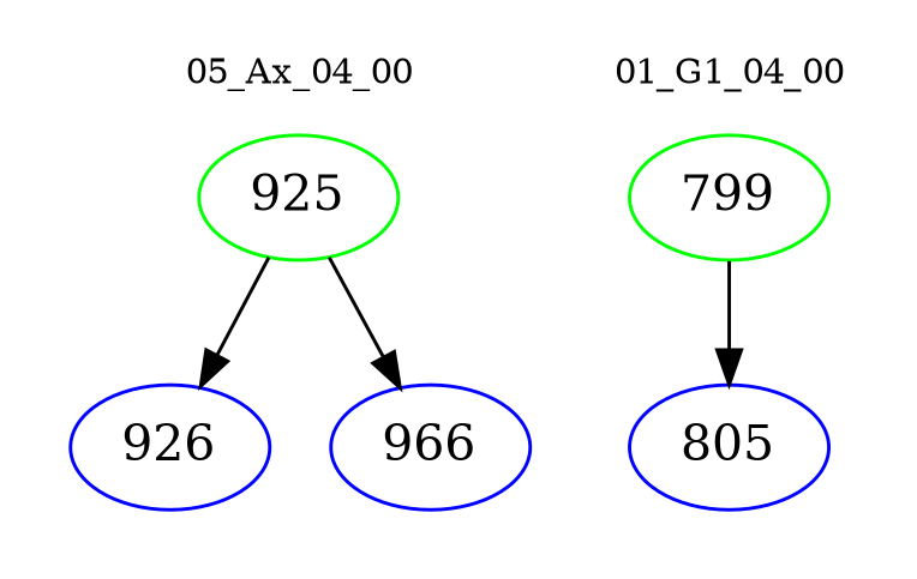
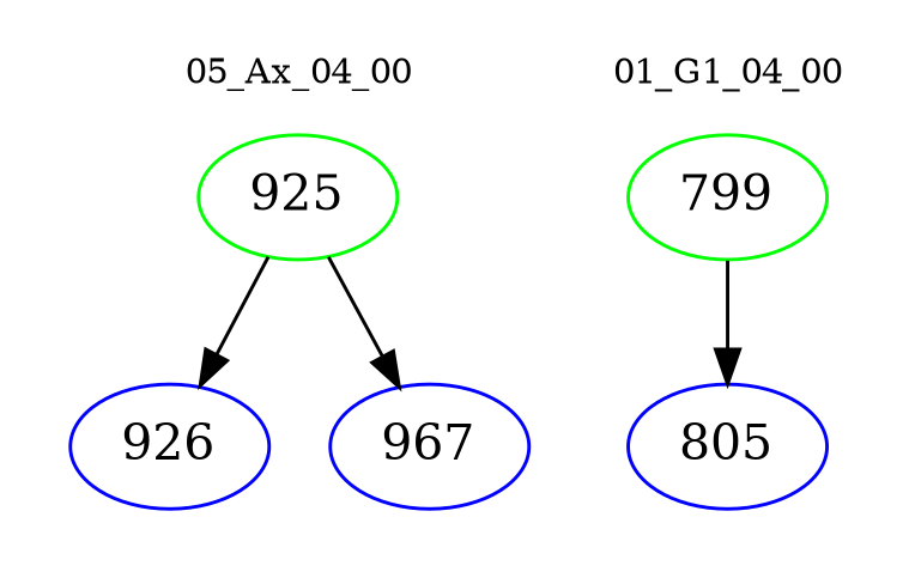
  digraph {
    node [color=blue]
    edge [color=black]
    n1 [color=green label=925]
    n2 [label=926]
-   n3 [label=966]
+   n3 [label=967]
    n4 [color=green label=799]
    n5 [label=805]
    subgraph cluster_1 {
      color=white
      fontsize=10
      label="05_Ax_04_00"
      n1
      n2
      n3
    }
    subgraph cluster_2 {
      color=white
      fontsize=10
      label="01_G1_04_00"
      n4
      n5
    }
    n1 -> n2
    n1 -> n3
    n4 -> n5
  }
